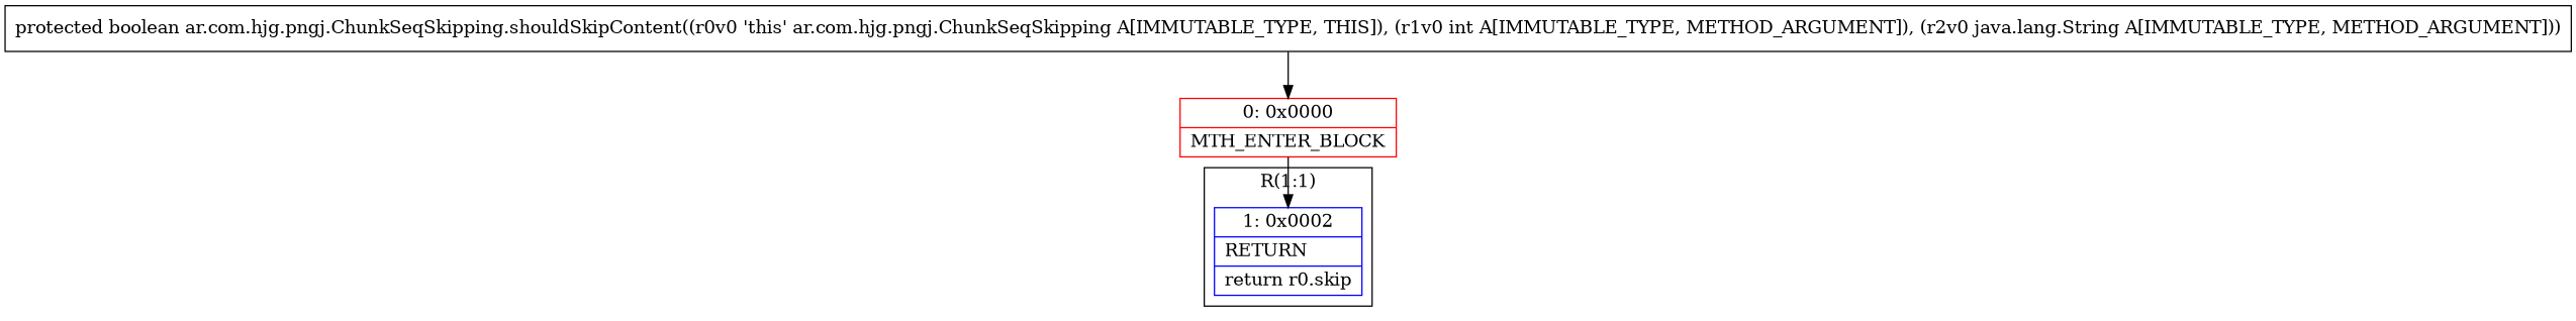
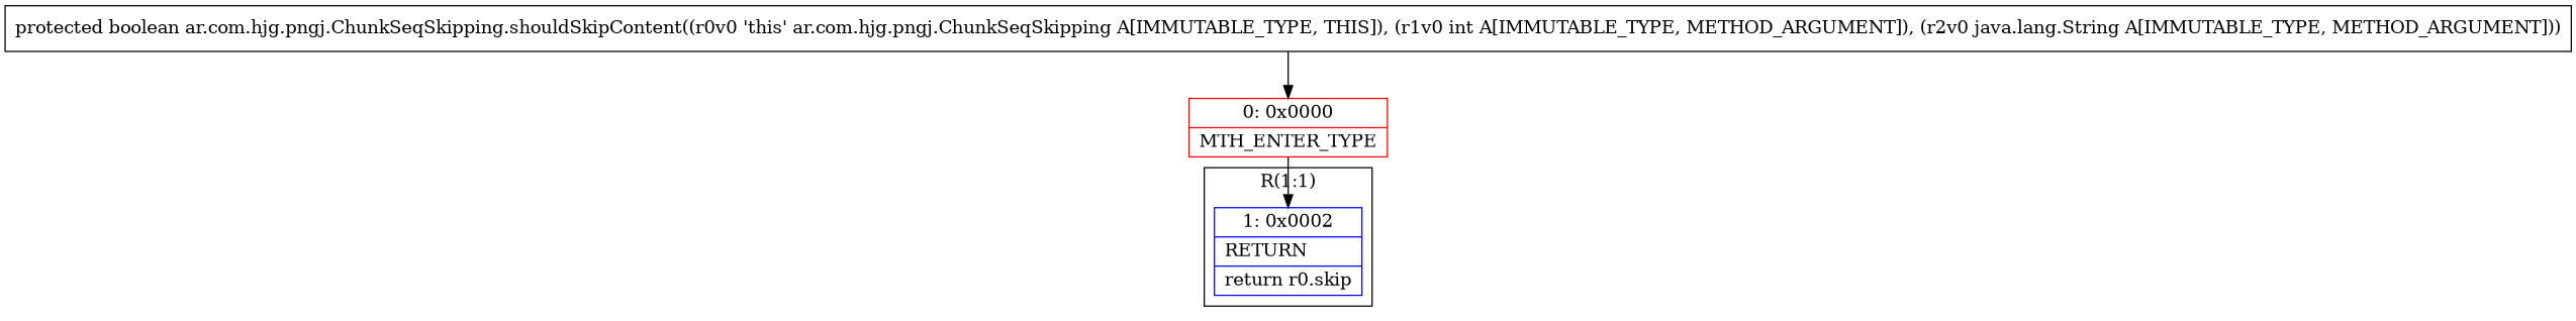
  digraph {
    node [shape=record]
    n1 [color=blue label="{1\:\ 0x0002|RETURN\l|return r0.skip\l}"]
-   n2 [color=red label="{0\:\ 0x0000|MTH_ENTER_BLOCK\l}"]
+   n2 [color=red label="{0\:\ 0x0000|MTH_ENTER_TYPE\l}"]
    n3 [label="{protected boolean ar.com.hjg.pngj.ChunkSeqSkipping.shouldSkipContent((r0v0 'this' ar.com.hjg.pngj.ChunkSeqSkipping A[IMMUTABLE_TYPE, THIS]), (r1v0 int A[IMMUTABLE_TYPE, METHOD_ARGUMENT]), (r2v0 java.lang.String A[IMMUTABLE_TYPE, METHOD_ARGUMENT])) }"]
    subgraph cluster_1 {
      label="R(1:1)"
      n1
    }
    n2 -> n1
    n3 -> n2
  }
